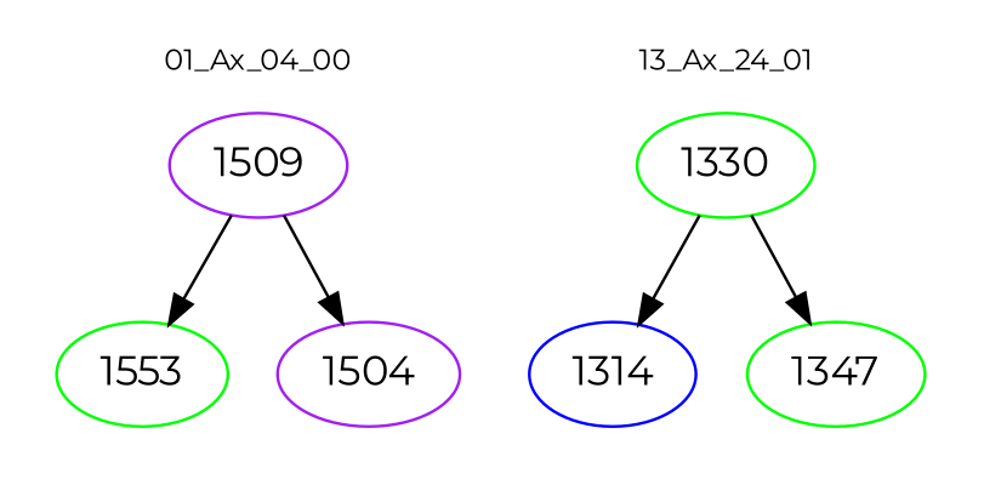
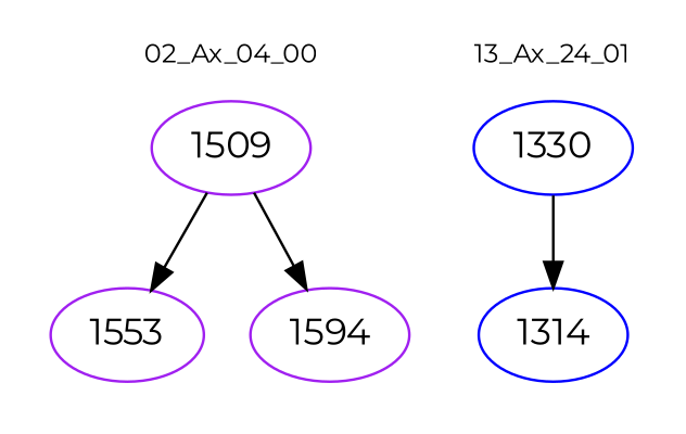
  digraph {
    fontname=Montserrat
    node [color=purple fontname=Montserrat]
    edge [color=black fontname=Montserrat]
    n1 [label=1509]
-   n2 [color=green label=1553]
-   n3 [label=1504]
-   n4 [color=green label=1330]
+   n2 [label=1553]
+   n3 [label=1594]
+   n4 [color=blue label=1330]
    n5 [color=blue label=1314]
-   n6 [color=green label=1347]
    subgraph cluster_1 {
      color=white
      fontsize=10
-     label="01_Ax_04_00"
+     label="02_Ax_04_00"
      n1
      n2
      n3
    }
    subgraph cluster_2 {
      color=white
      fontsize=10
      label="13_Ax_24_01"
      n4
      n5
-     n6
    }
    n1 -> n2
    n1 -> n3
    n4 -> n5
-   n4 -> n6
  }
